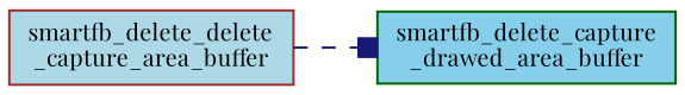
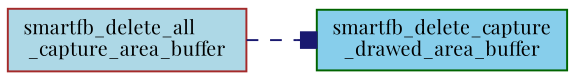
  digraph {
    rankdir=LR
    fontname="Playfair Display"
    node [fontname="Playfair Display" fontsize=10 shape=record style=filled]
-   n1 [color=brown fillcolor=lightblue fontcolor=black height=0.2 label="smartfb_delete_delete\l_capture_area_buffer" width=0.4]
+   n1 [color=brown fillcolor=lightblue fontcolor=black height=0.2 label="smartfb_delete_all\l_capture_area_buffer" width=0.4]
    n2 [color=darkgreen height=0.2 label="smartfb_delete_capture\l_drawed_area_buffer" width=0.4 fillcolor=skyblue]
    n1 -> n2 [color=midnightblue fontname="Playfair Display" fontsize=10 labelfontname=Helvetica labelfontsize=10 style=dashed arrowhead=box]
  }
